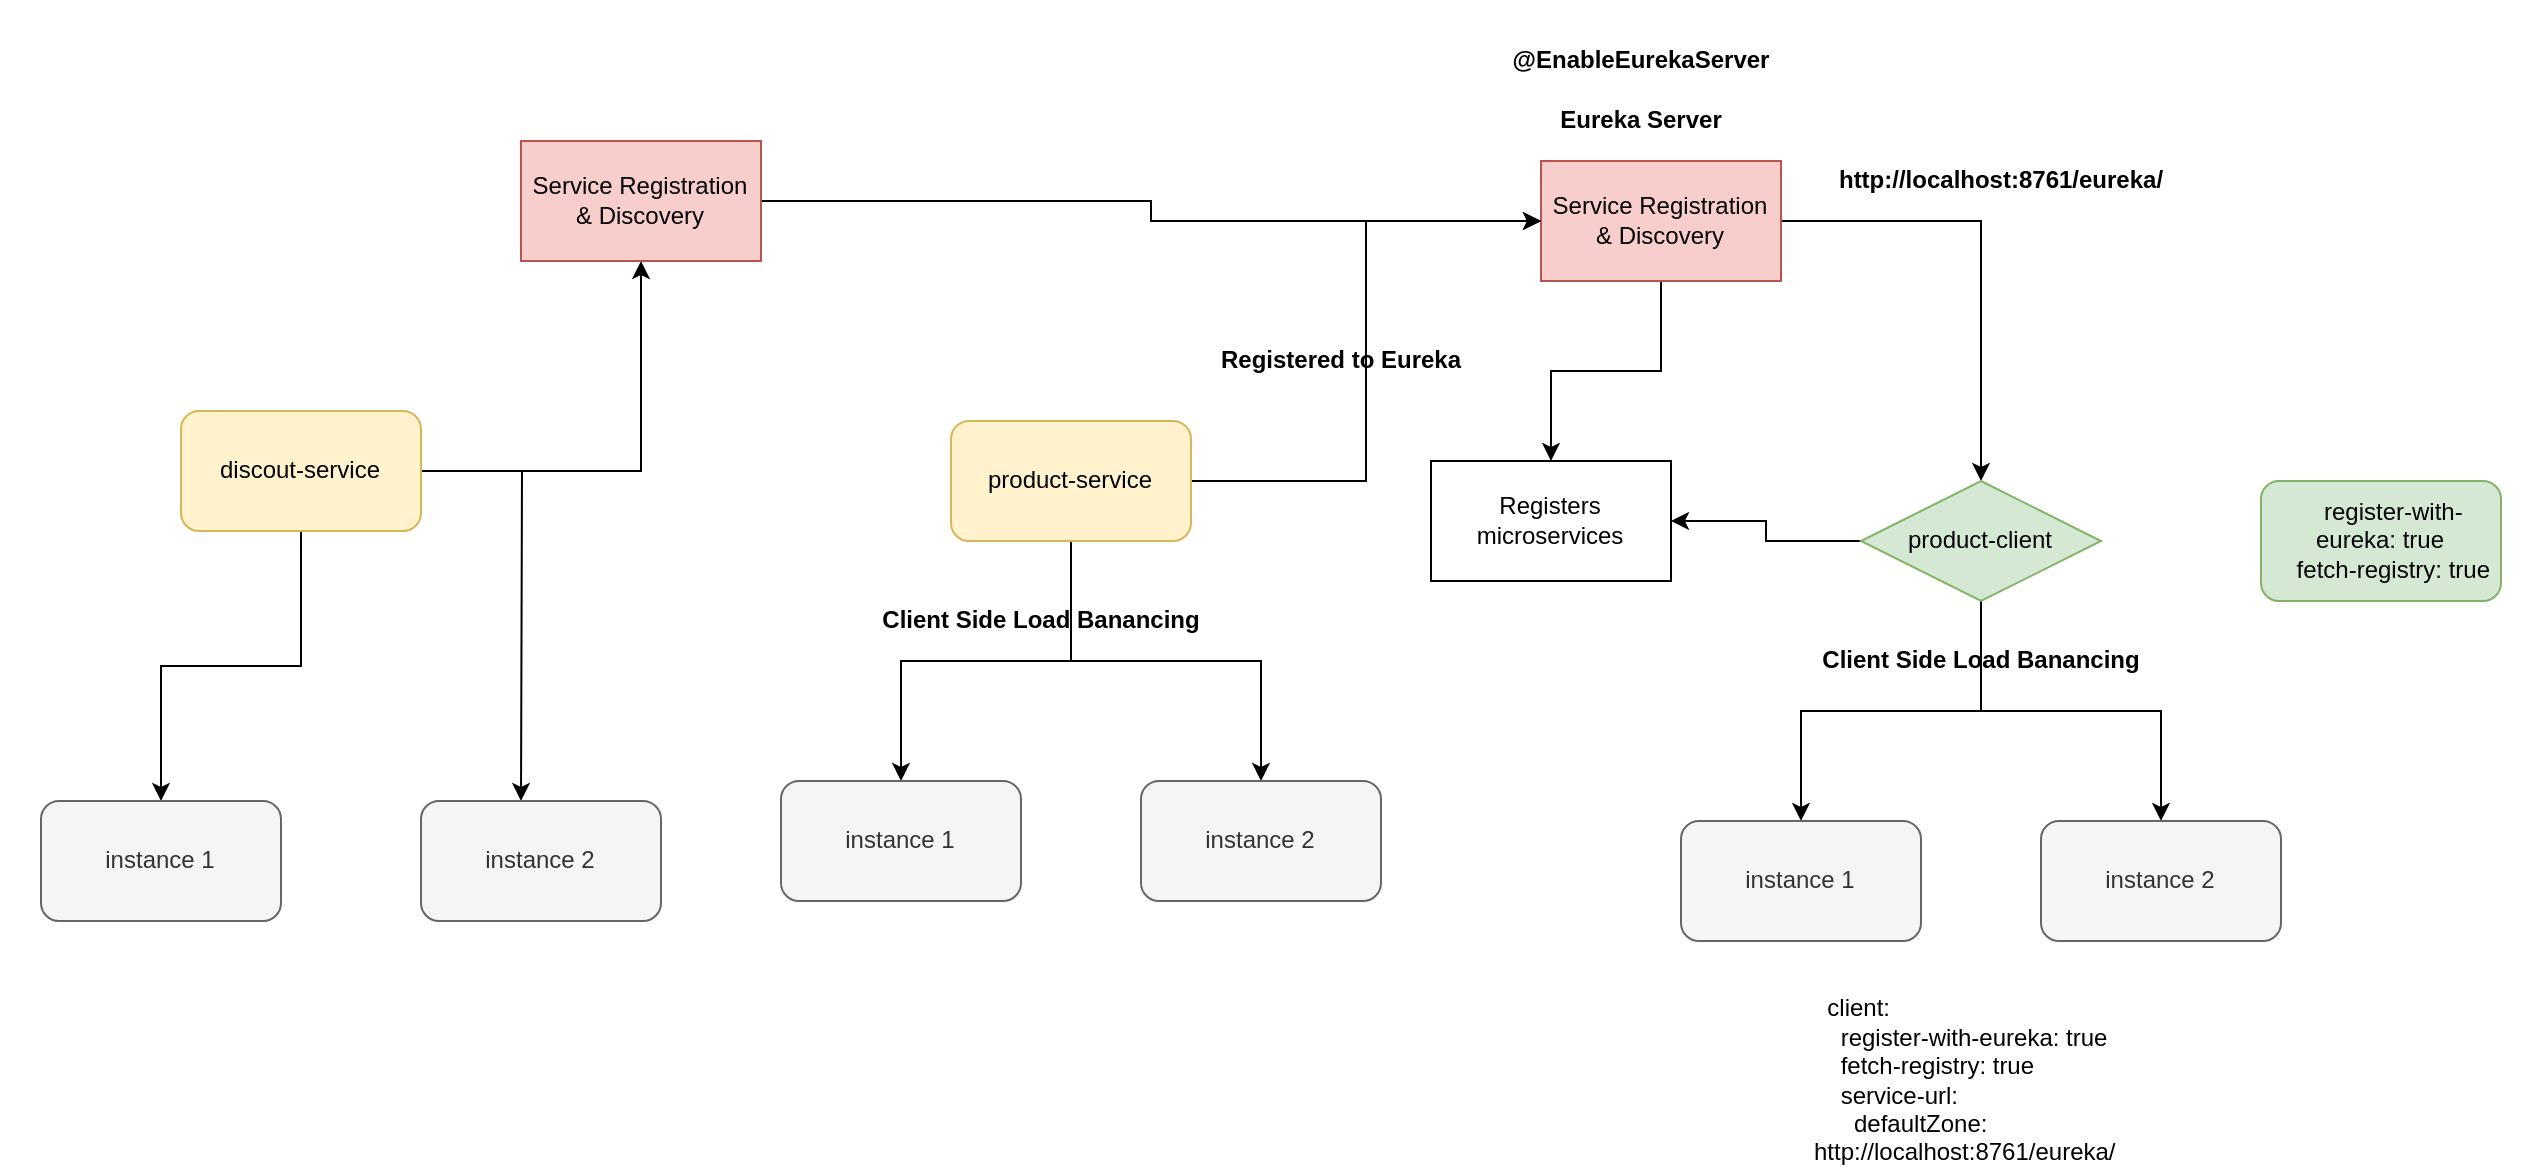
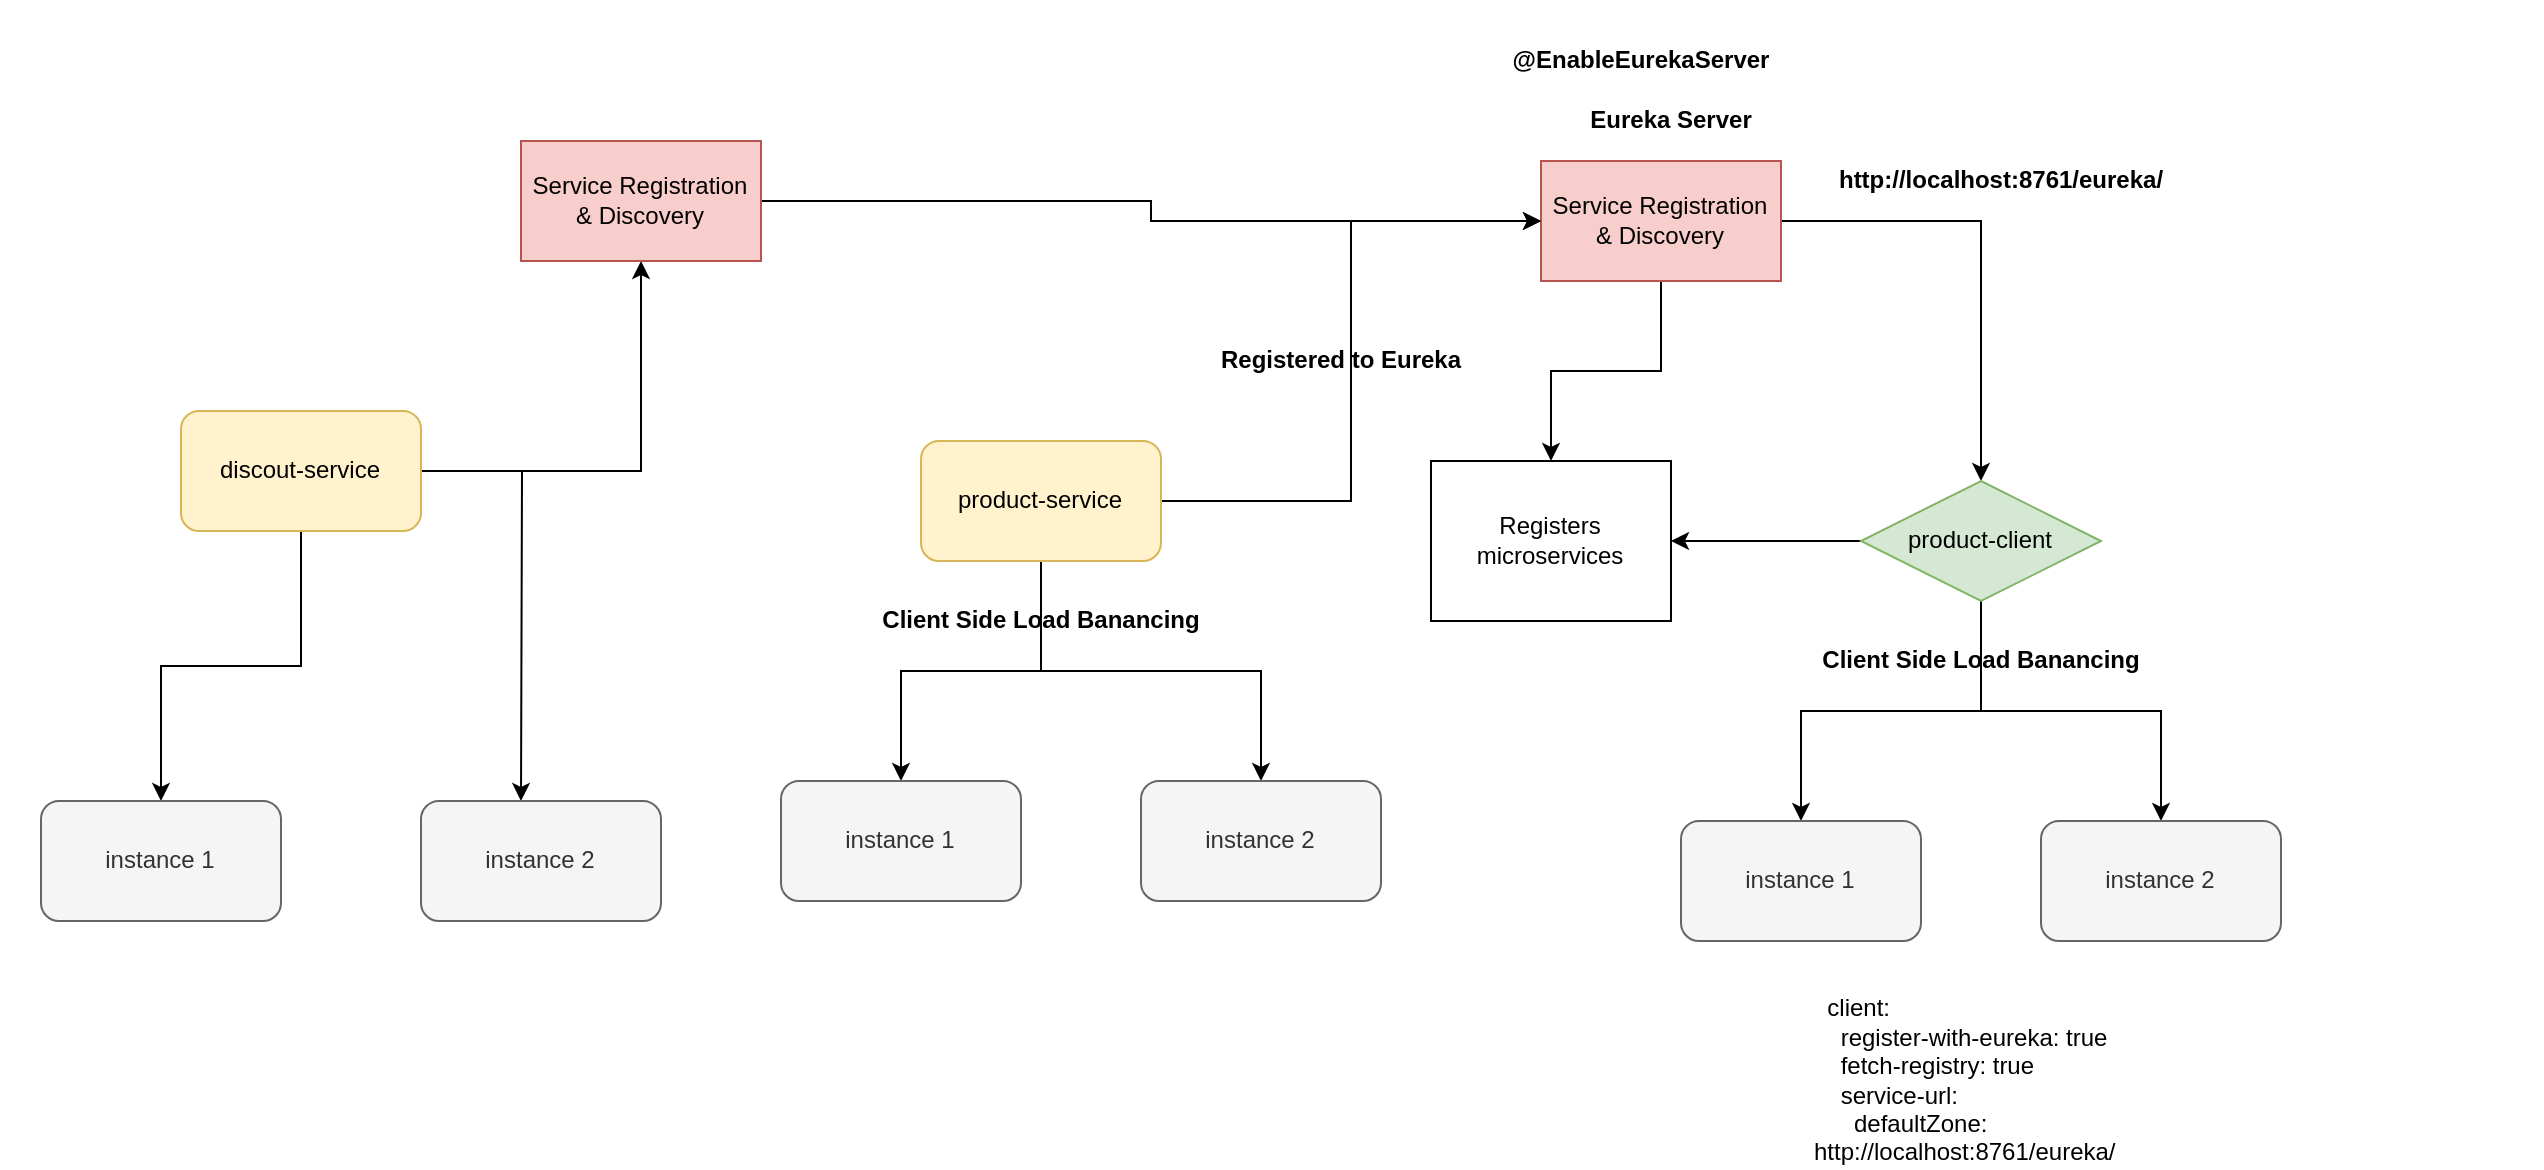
  <mxCell id="0" />
  <mxCell id="1" parent="0" />
  <mxCell id="2" value="" style="edgeStyle=orthogonalEdgeStyle;rounded=0;orthogonalLoop=1;jettySize=auto;html=1;" parent="1" source="4" target="5" edge="1"><mxGeometry relative="1" as="geometry" /></mxCell>
  <mxCell id="3" style="edgeStyle=orthogonalEdgeStyle;rounded=0;orthogonalLoop=1;jettySize=auto;html=1;entryX=0.5;entryY=0;entryDx=0;entryDy=0;" parent="1" source="4" target="17" edge="1"><mxGeometry relative="1" as="geometry" /></mxCell>
  <mxCell id="4" value="Service Registration &amp;amp; Discovery" style="rounded=0;whiteSpace=wrap;html=1;fillColor=#f8cecc;strokeColor=#b85450;" parent="1" vertex="1"><mxGeometry x="770" y="80" width="120" height="60" as="geometry" /></mxCell>
- <mxCell id="5" value="Registers microservices" style="rounded=0;whiteSpace=wrap;html=1;" parent="1" vertex="1"><mxGeometry x="715" y="230" width="120" height="60" as="geometry" /></mxCell>
+ <mxCell id="5" value="Registers microservices" style="rounded=0;whiteSpace=wrap;html=1;" parent="1" vertex="1"><mxGeometry x="715" y="230" width="120" height="80" as="geometry" /></mxCell>
  <mxCell id="6" value="" style="edgeStyle=orthogonalEdgeStyle;rounded=0;orthogonalLoop=1;jettySize=auto;html=1;" parent="1" source="9" target="10" edge="1"><mxGeometry relative="1" as="geometry" /></mxCell>
  <mxCell id="7" value="" style="edgeStyle=orthogonalEdgeStyle;rounded=0;orthogonalLoop=1;jettySize=auto;html=1;" parent="1" source="9" target="11" edge="1"><mxGeometry relative="1" as="geometry" /></mxCell>
  <mxCell id="8" style="edgeStyle=orthogonalEdgeStyle;rounded=0;orthogonalLoop=1;jettySize=auto;html=1;entryX=0;entryY=0.5;entryDx=0;entryDy=0;" parent="1" source="9" target="4" edge="1"><mxGeometry relative="1" as="geometry" /></mxCell>
- <mxCell id="9" value="product-service" style="rounded=1;whiteSpace=wrap;html=1;fillColor=#fff2cc;strokeColor=#d6b656;" parent="1" vertex="1"><mxGeometry x="475" y="210" width="120" height="60" as="geometry" /></mxCell>
+ <mxCell id="9" value="product-service" style="rounded=1;whiteSpace=wrap;html=1;fillColor=#fff2cc;strokeColor=#d6b656;" parent="1" vertex="1"><mxGeometry x="460" y="220" width="120" height="60" as="geometry" /></mxCell>
  <mxCell id="10" value="instance 1" style="rounded=1;whiteSpace=wrap;html=1;fillColor=#f5f5f5;strokeColor=#666666;fontColor=#333333;" parent="1" vertex="1"><mxGeometry x="390" y="390" width="120" height="60" as="geometry" /></mxCell>
  <mxCell id="11" value="instance 2" style="rounded=1;whiteSpace=wrap;html=1;fillColor=#f5f5f5;strokeColor=#666666;fontColor=#333333;" parent="1" vertex="1"><mxGeometry x="570" y="390" width="120" height="60" as="geometry" /></mxCell>
  <mxCell id="12" value="Registered to Eureka" style="text;html=1;align=center;verticalAlign=middle;resizable=0;points=[];autosize=1;fontStyle=1" parent="1" vertex="1"><mxGeometry x="600" y="170" width="140" height="20" as="geometry" /></mxCell>
- <mxCell id="13" value="Eureka Server" style="text;html=1;align=center;verticalAlign=middle;resizable=0;points=[];autosize=1;fontStyle=1" parent="1" vertex="1"><mxGeometry x="770" y="50" width="100" height="20" as="geometry" /></mxCell>
+ <mxCell id="13" value="Eureka Server" style="text;html=1;align=center;verticalAlign=middle;resizable=0;points=[];autosize=1;fontStyle=1" parent="1" vertex="1"><mxGeometry x="785" y="50" width="100" height="20" as="geometry" /></mxCell>
  <mxCell id="14" value="" style="edgeStyle=orthogonalEdgeStyle;rounded=0;orthogonalLoop=1;jettySize=auto;html=1;" parent="1" source="17" target="18" edge="1"><mxGeometry relative="1" as="geometry" /></mxCell>
  <mxCell id="15" value="" style="edgeStyle=orthogonalEdgeStyle;rounded=0;orthogonalLoop=1;jettySize=auto;html=1;" parent="1" source="17" target="19" edge="1"><mxGeometry relative="1" as="geometry" /></mxCell>
  <mxCell id="16" value="" style="edgeStyle=orthogonalEdgeStyle;rounded=0;orthogonalLoop=1;jettySize=auto;html=1;" parent="1" source="17" target="5" edge="1"><mxGeometry relative="1" as="geometry" /></mxCell>
  <mxCell id="17" value="product-client" style="rhombus;whiteSpace=wrap;html=1;fillColor=#d5e8d4;strokeColor=#82b366;" parent="1" vertex="1"><mxGeometry x="930" y="240" width="120" height="60" as="geometry" /></mxCell>
  <mxCell id="18" value="instance 1" style="rounded=1;whiteSpace=wrap;html=1;fillColor=#f5f5f5;strokeColor=#666666;fontColor=#333333;" parent="1" vertex="1"><mxGeometry x="840" y="410" width="120" height="60" as="geometry" /></mxCell>
  <mxCell id="19" value="instance 2" style="rounded=1;whiteSpace=wrap;html=1;fillColor=#f5f5f5;strokeColor=#666666;fontColor=#333333;" parent="1" vertex="1"><mxGeometry x="1020" y="410" width="120" height="60" as="geometry" /></mxCell>
  <mxCell id="20" value="Client Side Load Banancing" style="text;html=1;align=center;verticalAlign=middle;resizable=0;points=[];autosize=1;fontStyle=1" parent="1" vertex="1"><mxGeometry x="905" y="320" width="170" height="20" as="geometry" /></mxCell>
  <mxCell id="21" value="@EnableEurekaServer" style="text;html=1;align=center;verticalAlign=middle;resizable=0;points=[];autosize=1;fontStyle=1" parent="1" vertex="1"><mxGeometry x="750" y="20" width="140" height="20" as="geometry" /></mxCell>
  <mxCell id="22" value="" style="edgeStyle=orthogonalEdgeStyle;rounded=0;orthogonalLoop=1;jettySize=auto;html=1;" parent="1" source="25" target="26" edge="1"><mxGeometry relative="1" as="geometry" /></mxCell>
  <mxCell id="23" value="" style="edgeStyle=orthogonalEdgeStyle;rounded=0;orthogonalLoop=1;jettySize=auto;html=1;" parent="1" source="25" edge="1"><mxGeometry relative="1" as="geometry"><mxPoint x="260" y="400" as="targetPoint" /></mxGeometry></mxCell>
  <mxCell id="24" style="edgeStyle=orthogonalEdgeStyle;rounded=0;orthogonalLoop=1;jettySize=auto;html=1;" parent="1" source="25" target="31" edge="1"><mxGeometry relative="1" as="geometry" /></mxCell>
  <mxCell id="25" value="discout-service" style="rounded=1;whiteSpace=wrap;html=1;fillColor=#fff2cc;strokeColor=#d6b656;" parent="1" vertex="1"><mxGeometry x="90" y="205" width="120" height="60" as="geometry" /></mxCell>
  <mxCell id="26" value="instance 1" style="rounded=1;whiteSpace=wrap;html=1;fillColor=#f5f5f5;strokeColor=#666666;fontColor=#333333;" parent="1" vertex="1"><mxGeometry x="20" y="400" width="120" height="60" as="geometry" /></mxCell>
  <mxCell id="27" value="instance 2" style="rounded=1;whiteSpace=wrap;html=1;fillColor=#f5f5f5;strokeColor=#666666;fontColor=#333333;" parent="1" vertex="1"><mxGeometry x="210" y="400" width="120" height="60" as="geometry" /></mxCell>
  <mxCell id="28" value="Client Side Load Banancing" style="text;html=1;align=center;verticalAlign=middle;resizable=0;points=[];autosize=1;fontStyle=1" parent="1" vertex="1"><mxGeometry x="435" y="300" width="170" height="20" as="geometry" /></mxCell>
  <mxCell id="29" value="&lt;div&gt;&amp;nbsp; client:&lt;/div&gt;&lt;div&gt;&amp;nbsp; &amp;nbsp; register-with-eureka: true&lt;/div&gt;&lt;div&gt;&amp;nbsp; &amp;nbsp; fetch-registry: true&lt;/div&gt;&lt;div&gt;&amp;nbsp; &amp;nbsp; service-url:&lt;/div&gt;&lt;div&gt;&amp;nbsp; &amp;nbsp; &amp;nbsp; defaultZone: http://localhost:8761/eureka/&lt;/div&gt;" style="text;html=1;strokeColor=none;fillColor=none;align=left;verticalAlign=middle;whiteSpace=wrap;rounded=0;" parent="1" vertex="1"><mxGeometry x="905" y="530" width="205" height="20" as="geometry" /></mxCell>
  <mxCell id="30" style="edgeStyle=orthogonalEdgeStyle;rounded=0;orthogonalLoop=1;jettySize=auto;html=1;entryX=0;entryY=0.5;entryDx=0;entryDy=0;" parent="1" source="31" target="4" edge="1"><mxGeometry relative="1" as="geometry" /></mxCell>
  <mxCell id="31" value="Service Registration &amp;amp; Discovery" style="rounded=0;whiteSpace=wrap;html=1;fillColor=#f8cecc;strokeColor=#b85450;" parent="1" vertex="1"><mxGeometry x="260" y="70" width="120" height="60" as="geometry" /></mxCell>
- <mxCell id="32" value="&lt;div&gt;&amp;nbsp; &amp;nbsp; register-with-eureka: true&lt;/div&gt;&lt;div&gt;&amp;nbsp; &amp;nbsp; fetch-registry: true&lt;/div&gt;" style="rounded=1;whiteSpace=wrap;html=1;fillColor=#d5e8d4;strokeColor=#82b366;" parent="1" vertex="1"><mxGeometry x="1130" y="240" width="120" height="60" as="geometry" /></mxCell>
  <mxCell id="33" value="http://localhost:8761/eureka/" style="text;html=1;align=center;verticalAlign=middle;resizable=0;points=[];autosize=1;fontStyle=1" parent="1" vertex="1"><mxGeometry x="910" y="80" width="180" height="20" as="geometry" /></mxCell>
